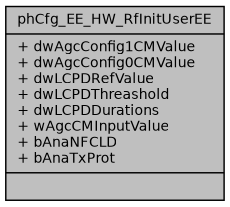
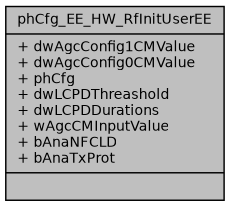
  digraph {
-   n1 [color=black fillcolor=grey75 fontcolor=black fontname=Helvetica fontsize=10 height=0.2 label="{phCfg_EE_HW_RfInitUserEE\n|+ dwAgcConfig1CMValue\l+ dwAgcConfig0CMValue\l+ dwLCPDRefValue\l+ dwLCPDThreashold\l+ dwLCPDDurations\l+ wAgcCMInputValue\l+ bAnaNFCLD\l+ bAnaTxProt\l|}" shape=record style=filled width=0.4]
+   n1 [color=black fillcolor=grey75 fontcolor=black fontname=Helvetica fontsize=10 height=0.2 label="{phCfg_EE_HW_RfInitUserEE\n|+ dwAgcConfig1CMValue\l+ dwAgcConfig0CMValue\l+ phCfg\l+ dwLCPDThreashold\l+ dwLCPDDurations\l+ wAgcCMInputValue\l+ bAnaNFCLD\l+ bAnaTxProt\l|}" shape=record style=filled width=0.4]
  }
